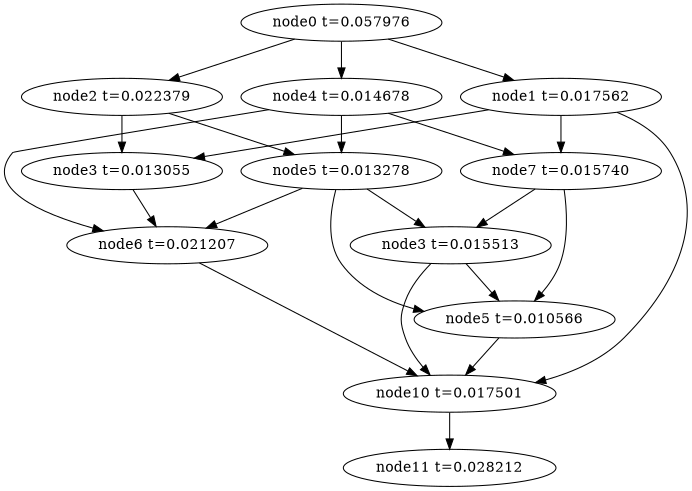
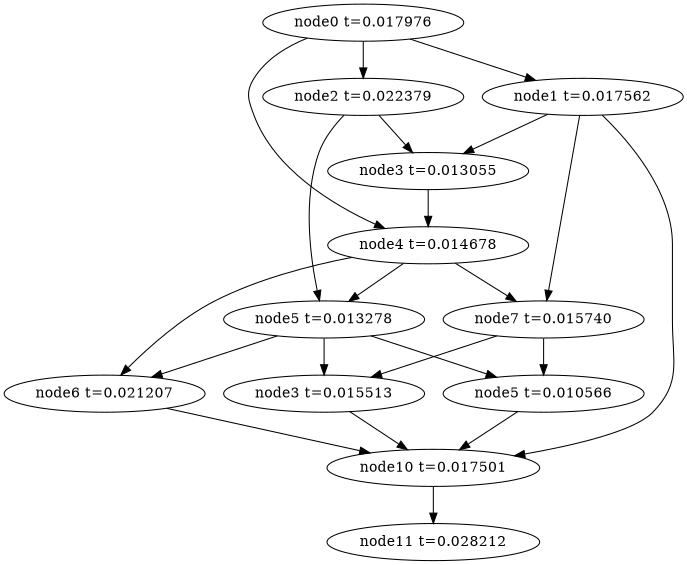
  digraph {
    n1 [label="node11 t=0.028212"]
    n2 [label="node10 t=0.017501"]
    n3 [label="node5 t=0.010566"]
    n4 [label="node3 t=0.015513"]
    n5 [label="node7 t=0.015740"]
    n6 [label="node6 t=0.021207"]
    n7 [label="node5 t=0.013278"]
    n8 [label="node4 t=0.014678"]
    n9 [label="node3 t=0.013055"]
    n10 [label="node2 t=0.022379"]
    n11 [label="node1 t=0.017562"]
-   n12 [label="node0 t=0.057976"]
+   n12 [label="node0 t=0.017976"]
    n2 -> n1
    n3 -> n2
    n4 -> n2
-   n4 -> n3
    n5 -> n3
    n5 -> n4
    n6 -> n2
    n7 -> n3
    n7 -> n4
    n7 -> n6
    n8 -> n5
    n8 -> n6
    n8 -> n7
-   n9 -> n6
+   n9 -> n8
    n10 -> n7
    n10 -> n9
    n11 -> n2
    n11 -> n5
    n11 -> n9
    n12 -> n8
    n12 -> n10
    n12 -> n11
  }
